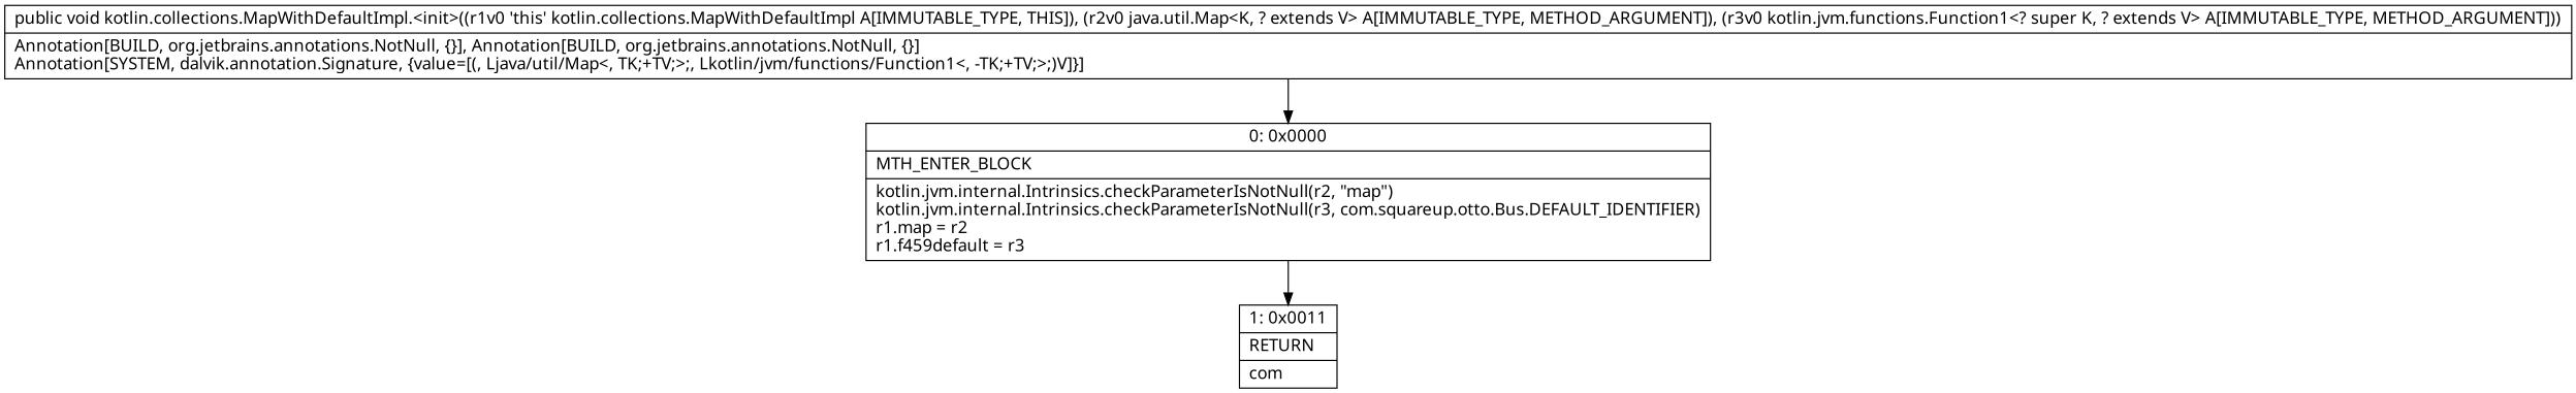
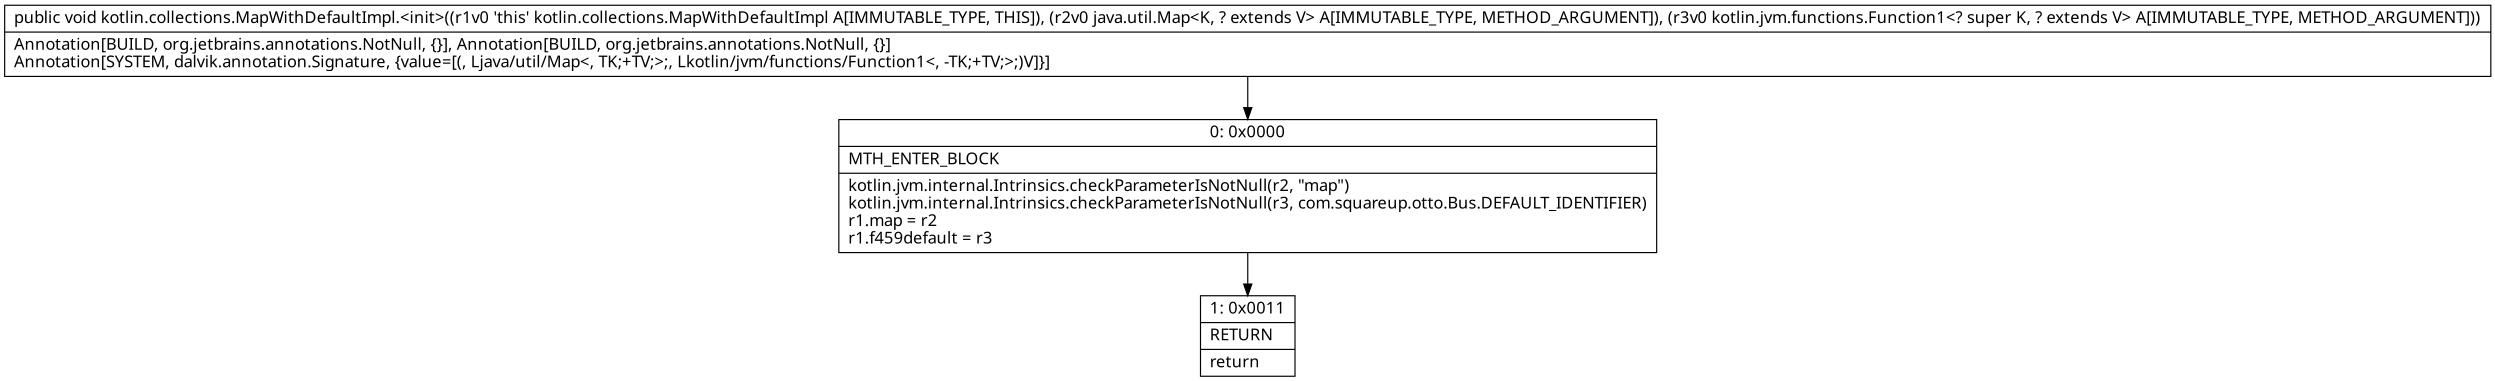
  digraph {
    fontname="Noto Sans"
    node [shape=record fontname="Noto Sans"]
    edge [fontname="Noto Sans"]
    n1 [label="{0\:\ 0x0000|MTH_ENTER_BLOCK\l|kotlin.jvm.internal.Intrinsics.checkParameterIsNotNull(r2, \"map\")\lkotlin.jvm.internal.Intrinsics.checkParameterIsNotNull(r3, com.squareup.otto.Bus.DEFAULT_IDENTIFIER)\lr1.map = r2\lr1.f459default = r3\l}"]
-   n2 [label="{1\:\ 0x0011|RETURN\l|com\l}"]
+   n2 [label="{1\:\ 0x0011|RETURN\l|return\l}"]
    n3 [label="{public void kotlin.collections.MapWithDefaultImpl.\<init\>((r1v0 'this' kotlin.collections.MapWithDefaultImpl A[IMMUTABLE_TYPE, THIS]), (r2v0 java.util.Map\<K, ? extends V\> A[IMMUTABLE_TYPE, METHOD_ARGUMENT]), (r3v0 kotlin.jvm.functions.Function1\<? super K, ? extends V\> A[IMMUTABLE_TYPE, METHOD_ARGUMENT]))  | Annotation[BUILD, org.jetbrains.annotations.NotNull, \{\}], Annotation[BUILD, org.jetbrains.annotations.NotNull, \{\}]\lAnnotation[SYSTEM, dalvik.annotation.Signature, \{value=[(, Ljava\/util\/Map\<, TK;+TV;\>;, Lkotlin\/jvm\/functions\/Function1\<, \-TK;+TV;\>;)V]\}]\l}"]
    n1 -> n2
    n3 -> n1
  }
